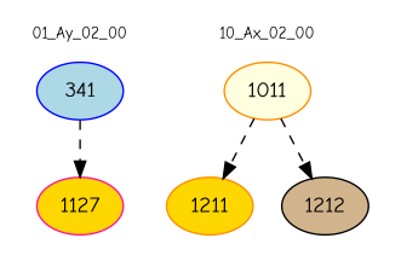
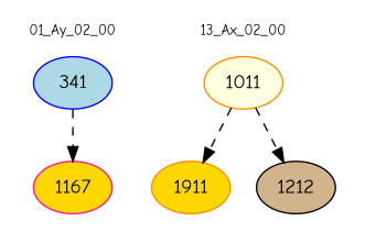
  digraph {
    fontname="Comic Neue"
    node [color=darkorange fillcolor=gold fontname="Comic Neue" style=filled]
    edge [color=black fontname="Comic Neue" style=dashed]
    n1 [color=blue fillcolor=lightblue label=341]
-   n2 [color=deeppink label=1127]
+   n2 [color=deeppink label=1167]
    n3 [fillcolor=lightyellow label=1011]
-   n4 [label=1211]
+   n4 [label=1911]
    n5 [color=black fillcolor=tan label=1212]
    subgraph cluster_1 {
      color=white
      fontsize=10
      label="01_Ay_02_00"
      n1
      n2
    }
    subgraph cluster_2 {
      color=white
      fontsize=10
-     label="10_Ax_02_00"
+     label="13_Ax_02_00"
      n3
      n4
      n5
    }
    n1 -> n2
    n3 -> n4
    n3 -> n5
  }
